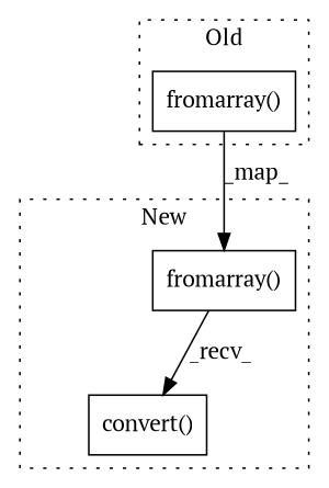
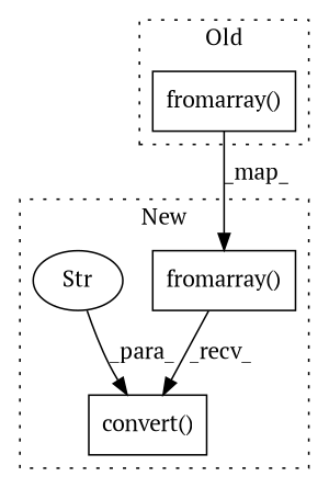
  digraph {
    fontname="PT Serif"
    node [a=75 l="16,1" shape=box fontname="PT Serif"]
    edge [fontname="PT Serif"]
    n1 [label="fromarray()" s="1724,1769"]
    n2 [l="55,1" label="convert()" s="1724,1784"]
+   n3 [a=66 l=5 label=Str s=1779 shape=ellipse]
    n4 [label="fromarray()" s="1724,1776"]
    subgraph cluster_1 {
      label=New
      style=dotted
      n1
      n2
+     n3
    }
    subgraph cluster_2 {
      label=Old
      style=dotted
      n4
    }
    n1 -> n2 [label=_recv_]
+   n3 -> n2 [label=_para_]
    n4 -> n1 [label=_map_]
  }
